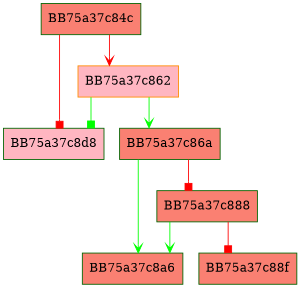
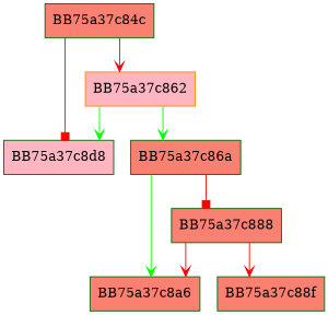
  digraph {
    splines=ortho
    node [color=darkgreen fillcolor=salmon shape=box style=filled]
    edge [arrowhead=vee color=red]
    BB75a37c8d8 [fillcolor=lightpink]
    BB75a37c84c
    BB75a37c862 [color=darkorange fillcolor=lightpink]
    BB75a37c86a
    BB75a37c8a6
    BB75a37c888
    BB75a37c88f
    BB75a37c84c -> BB75a37c8d8 [arrowhead=box]
    BB75a37c84c -> BB75a37c862
-   BB75a37c862 -> BB75a37c8d8 [arrowhead=box color=green]
+   BB75a37c862 -> BB75a37c8d8 [color=green]
    BB75a37c862 -> BB75a37c86a [color=green]
    BB75a37c86a -> BB75a37c8a6 [color=green]
    BB75a37c86a -> BB75a37c888 [arrowhead=box]
-   BB75a37c888 -> BB75a37c8a6 [color=green]
-   BB75a37c888 -> BB75a37c88f [arrowhead=box]
+   BB75a37c888 -> BB75a37c8a6
+   BB75a37c888 -> BB75a37c88f
  }
